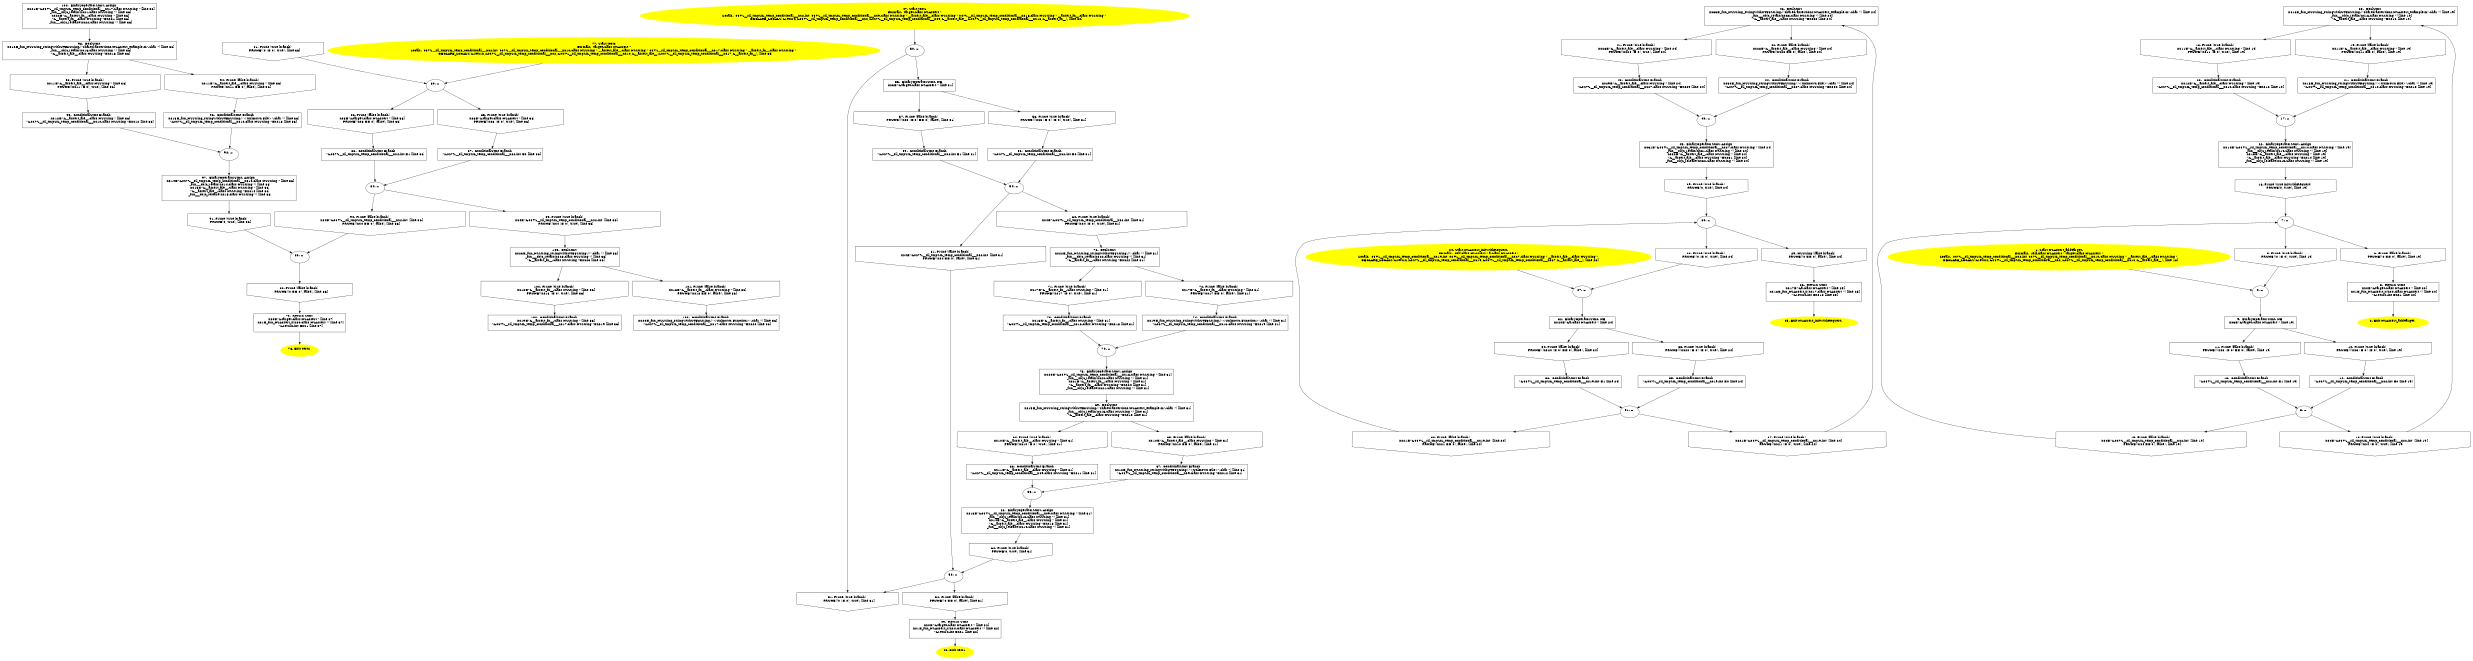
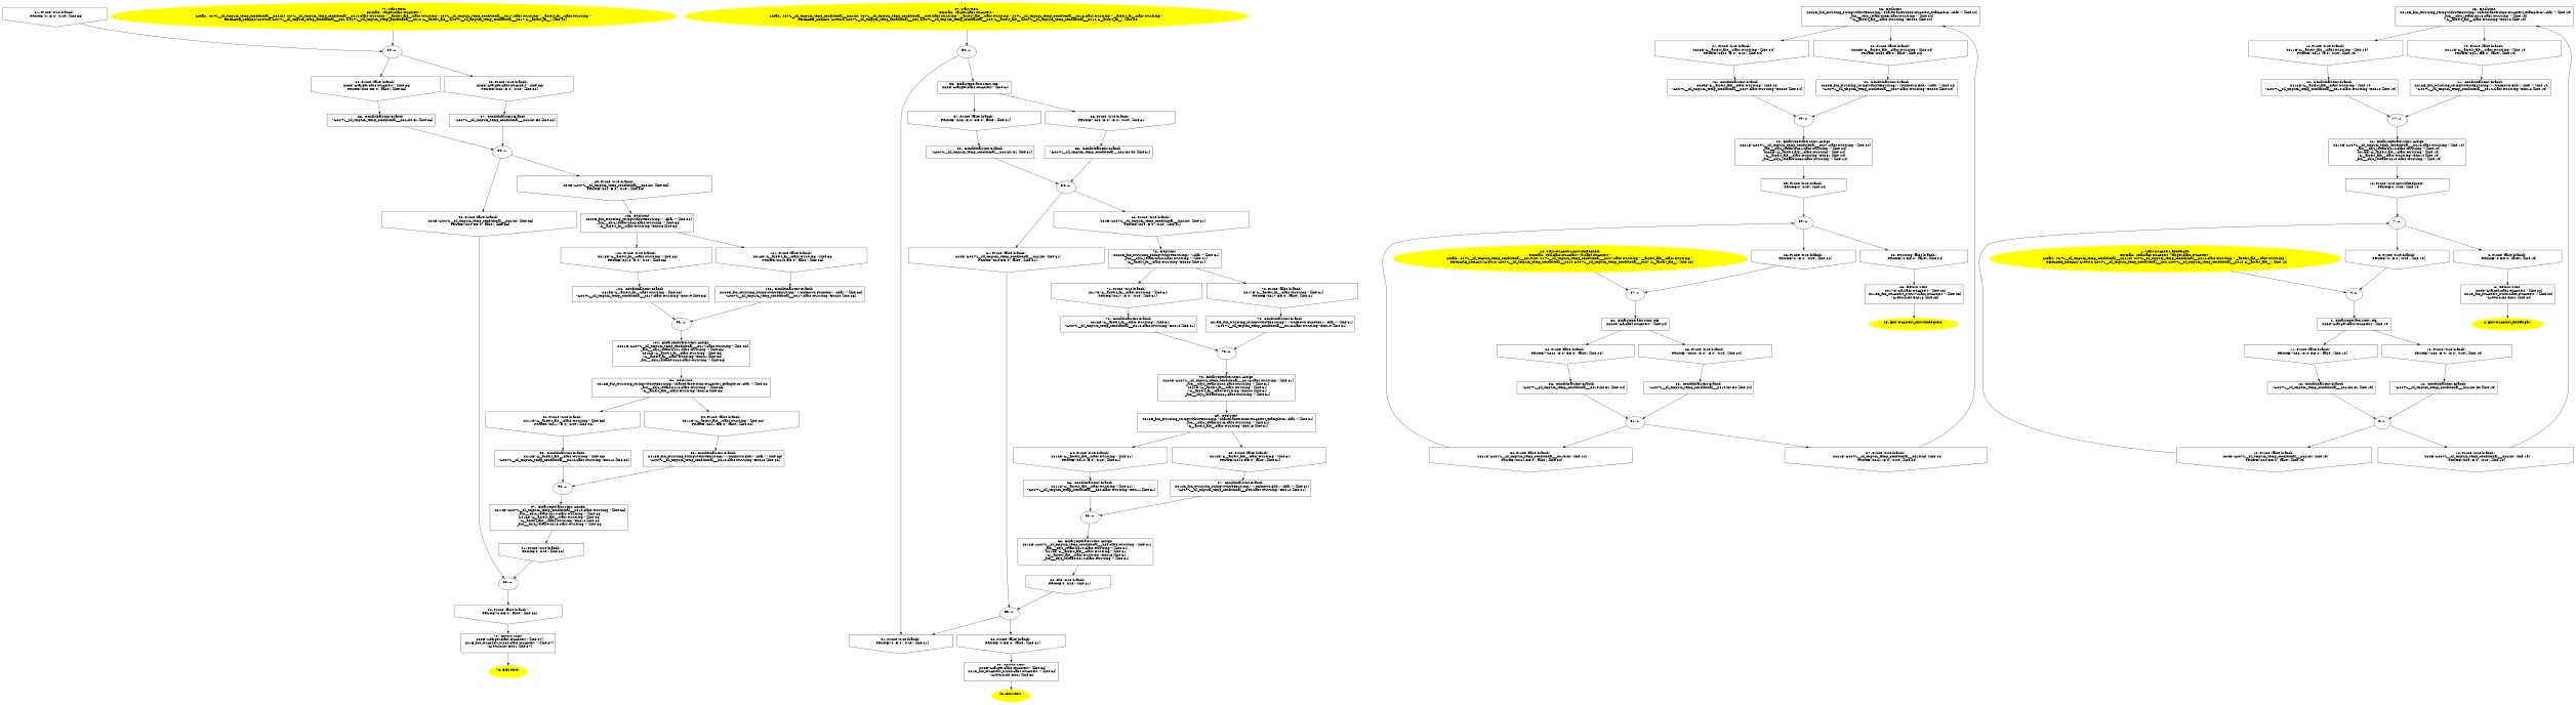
  digraph {
    node [shape=invhouse]
    n1 [label="105:  DeclStmt \n   n$23=_fun_NSString_stringWithUTF8String:(\"\":char *) [line 36]\n  _fun___objc_retain(n$23:class NSString *) [line 36]\n  *&__assert_fn__:class NSString *=n$23 [line 36]\n " shape=box]
    n2 [label="100: Prune (true branch) \n   n$18=*&__assert_fn__:class NSString * [line 36]\n  PRUNE((n$18 != 0), true); [line 36]\n "]
    n3 [label="101: Prune (false branch) \n   n$18=*&__assert_fn__:class NSString * [line 36]\n  PRUNE((n$18 == 0), false); [line 36]\n "]
    n4 [label="102:  ConditinalStmt Branch \n   n$19=*&__assert_fn__:class NSString * [line 36]\n  *&0$?%__sil_tmpSIL_temp_conditional___n$17:class NSString *=n$19 [line 36]\n " shape=box]
    n5 [label="103:  ConditinalStmt Branch \n   n$20=_fun_NSString_stringWithUTF8String:(\"<Unknown Function>\":char *) [line 36]\n  *&0$?%__sil_tmpSIL_temp_conditional___n$17:class NSString *=n$20 [line 36]\n " shape=box]
+   n6 [label="99: + \n  " shape=""]
    n7 [label="104:  BinaryOperatorStmt: Assign \n   n$21=*&0$?%__sil_tmpSIL_temp_conditional___n$17:class NSString * [line 36]\n  _fun___objc_retain(n$21:class NSString *) [line 36]\n  n$22=*&__assert_fn__:class NSString * [line 36]\n  *&__assert_fn__:class NSString *=n$21 [line 36]\n  _fun___objc_release(n$22:class NSString *) [line 36]\n " shape=box]
    n8 [label="98:  DeclStmt \n   n$16=_fun_NSString_stringWithUTF8String:(\"shared/assertions/NSAssert_example.m\":char *) [line 36]\n  _fun___objc_retain(n$16:class NSString *) [line 36]\n  *&__assert_file__:class NSString *=n$16 [line 36]\n " shape=box]
    n9 [label="93: Prune (true branch) \n   n$11=*&__assert_file__:class NSString * [line 36]\n  PRUNE((n$11 != 0), true); [line 36]\n "]
    n10 [label="94: Prune (false branch) \n   n$11=*&__assert_file__:class NSString * [line 36]\n  PRUNE((n$11 == 0), false); [line 36]\n "]
    n11 [label="95:  ConditinalStmt Branch \n   n$12=*&__assert_file__:class NSString * [line 36]\n  *&0$?%__sil_tmpSIL_temp_conditional___n$10:class NSString *=n$12 [line 36]\n " shape=box]
    n12 [label="96:  ConditinalStmt Branch \n   n$13=_fun_NSString_stringWithUTF8String:(\"<Unknown File>\":char *) [line 36]\n  *&0$?%__sil_tmpSIL_temp_conditional___n$10:class NSString *=n$13 [line 36]\n " shape=box]
    n13 [label="92: + \n  " shape=""]
    n14 [label="97:  BinaryOperatorStmt: Assign \n   n$14=*&0$?%__sil_tmpSIL_temp_conditional___n$10:class NSString * [line 36]\n  _fun___objc_retain(n$14:class NSString *) [line 36]\n  n$15=*&__assert_file__:class NSString * [line 36]\n  *&__assert_file__:class NSString *=n$14 [line 36]\n  _fun___objc_release(n$15:class NSString *) [line 36]\n " shape=box]
    n15 [label="91: Prune (true branch) \n   PRUNE(0, true); [line 36]\n "]
    n16 [label="83: + \n  " shape=""]
    n17 [label="82: Prune (false branch) \n   PRUNE((0 == 0), false); [line 36]\n "]
    n18 [label="81: Prune (true branch) \n   PRUNE((0 != 0), true); [line 36]\n "]
    n19 [label="80: + \n  " shape=""]
    n20 [label="79:  Return Stmt \n   n$0=*&target:class NSAssert * [line 37]\n  n$1=_fun_NSAssert_x(n$0:class NSAssert *) [line 37]\n  *&return:int =n$1 [line 37]\n " shape=box]
    n21 [label="90: Prune (false branch) \n   n$4=*&0$?%__sil_tmpSIL_temp_conditional___n$2:int  [line 36]\n  PRUNE((n$4 == 0), false); [line 36]\n "]
    n22 [label="89: Prune (true branch) \n   n$4=*&0$?%__sil_tmpSIL_temp_conditional___n$2:int  [line 36]\n  PRUNE((n$4 != 0), true); [line 36]\n "]
    n23 [label="88:  ConditinalStmt Branch \n   *&0$?%__sil_tmpSIL_temp_conditional___n$2:int =1 [line 36]\n " shape=box]
    n24 [label="84: + \n  " shape=""]
    n25 [label="87:  ConditinalStmt Branch \n   *&0$?%__sil_tmpSIL_temp_conditional___n$2:int =0 [line 36]\n " shape=box]
    n26 [label="86: Prune (false branch) \n   n$3=*&target:class NSAssert * [line 36]\n  PRUNE((n$3 == 0), false); [line 36]\n "]
    n27 [label="85: Prune (true branch) \n   n$3=*&target:class NSAssert * [line 36]\n  PRUNE((n$3 != 0), true); [line 36]\n "]
    n28 [color=yellow label="78: Exit test2 \n  " style=filled shape=""]
    n29 [color=yellow label="77: Start test2\nFormals:  target:class NSAssert *\nLocals:  0$?%__sil_tmpSIL_temp_conditional___n$2:int  0$?%__sil_tmpSIL_temp_conditional___n$10:class NSString * __assert_file__:class NSString * 0$?%__sil_tmpSIL_temp_conditional___n$17:class NSString * __assert_fn__:class NSString * \n   DECLARE_LOCALS(&return,&0$?%__sil_tmpSIL_temp_conditional___n$2,&0$?%__sil_tmpSIL_temp_conditional___n$10,&__assert_file__,&0$?%__sil_tmpSIL_temp_conditional___n$17,&__assert_fn__); [line 35]\n " style=filled shape=""]
    n30 [label="76:  DeclStmt \n   n$22=_fun_NSString_stringWithUTF8String:(\"\":char *) [line 31]\n  _fun___objc_retain(n$22:class NSString *) [line 31]\n  *&__assert_fn__:class NSString *=n$22 [line 31]\n " shape=box]
    n31 [label="71: Prune (true branch) \n   n$17=*&__assert_fn__:class NSString * [line 31]\n  PRUNE((n$17 != 0), true); [line 31]\n "]
    n32 [label="72: Prune (false branch) \n   n$17=*&__assert_fn__:class NSString * [line 31]\n  PRUNE((n$17 == 0), false); [line 31]\n "]
    n33 [label="73:  ConditinalStmt Branch \n   n$18=*&__assert_fn__:class NSString * [line 31]\n  *&0$?%__sil_tmpSIL_temp_conditional___n$16:class NSString *=n$18 [line 31]\n " shape=box]
    n34 [label="74:  ConditinalStmt Branch \n   n$19=_fun_NSString_stringWithUTF8String:(\"<Unknown Function>\":char *) [line 31]\n  *&0$?%__sil_tmpSIL_temp_conditional___n$16:class NSString *=n$19 [line 31]\n " shape=box]
    n35 [label="70: + \n  " shape=""]
    n36 [label="75:  BinaryOperatorStmt: Assign \n   n$20=*&0$?%__sil_tmpSIL_temp_conditional___n$16:class NSString * [line 31]\n  _fun___objc_retain(n$20:class NSString *) [line 31]\n  n$21=*&__assert_fn__:class NSString * [line 31]\n  *&__assert_fn__:class NSString *=n$20 [line 31]\n  _fun___objc_release(n$21:class NSString *) [line 31]\n " shape=box]
    n37 [label="69:  DeclStmt \n   n$15=_fun_NSString_stringWithUTF8String:(\"shared/assertions/NSAssert_example.m\":char *) [line 31]\n  _fun___objc_retain(n$15:class NSString *) [line 31]\n  *&__assert_file__:class NSString *=n$15 [line 31]\n " shape=box]
    n38 [label="64: Prune (true branch) \n   n$10=*&__assert_file__:class NSString * [line 31]\n  PRUNE((n$10 != 0), true); [line 31]\n "]
    n39 [label="65: Prune (false branch) \n   n$10=*&__assert_file__:class NSString * [line 31]\n  PRUNE((n$10 == 0), false); [line 31]\n "]
    n40 [label="66:  ConditinalStmt Branch \n   n$11=*&__assert_file__:class NSString * [line 31]\n  *&0$?%__sil_tmpSIL_temp_conditional___n$9:class NSString *=n$11 [line 31]\n " shape=box]
    n41 [label="67:  ConditinalStmt Branch \n   n$12=_fun_NSString_stringWithUTF8String:(\"<Unknown File>\":char *) [line 31]\n  *&0$?%__sil_tmpSIL_temp_conditional___n$9:class NSString *=n$12 [line 31]\n " shape=box]
    n42 [label="63: + \n  " shape=""]
    n43 [label="68:  BinaryOperatorStmt: Assign \n   n$13=*&0$?%__sil_tmpSIL_temp_conditional___n$9:class NSString * [line 31]\n  _fun___objc_retain(n$13:class NSString *) [line 31]\n  n$14=*&__assert_file__:class NSString * [line 31]\n  *&__assert_file__:class NSString *=n$13 [line 31]\n  _fun___objc_release(n$14:class NSString *) [line 31]\n " shape=box]
-   n44 [label="62: Prune (true branch) \n   PRUNE(0, true); [line 31]\n "]
+   n44 [label="62: File (true branch) \n   PRUNE(0, true); [line 31]\n "]
    n45 [label="53: + \n  " shape=""]
    n46 [label="51: Prune (true branch) \n   PRUNE((0 != 0), true); [line 31]\n "]
    n47 [label="52: Prune (false branch) \n   PRUNE((0 == 0), false); [line 31]\n "]
    n48 [label="49:  Return Stmt \n   n$0=*&target:class NSAssert * [line 32]\n  n$1=_fun_NSAssert_x(n$0:class NSAssert *) [line 32]\n  *&return:int =n$1 [line 32]\n " shape=box]
    n49 [label="61: Prune (false branch) \n   n$4=*&0$?%__sil_tmpSIL_temp_conditional___n$2:int  [line 31]\n  PRUNE((n$4 == 0), false); [line 31]\n "]
    n50 [label="60: Prune (true branch) \n   n$4=*&0$?%__sil_tmpSIL_temp_conditional___n$2:int  [line 31]\n  PRUNE((n$4 != 0), true); [line 31]\n "]
    n51 [label="59:  ConditinalStmt Branch \n   *&0$?%__sil_tmpSIL_temp_conditional___n$2:int =1 [line 31]\n " shape=box]
    n52 [label="54: + \n  " shape=""]
    n53 [label="58:  ConditinalStmt Branch \n   *&0$?%__sil_tmpSIL_temp_conditional___n$2:int =0 [line 31]\n " shape=box]
    n54 [label="57: Prune (false branch) \n   PRUNE(((n$3 != 0) == 0), false); [line 31]\n "]
    n55 [label="56: Prune (true branch) \n   PRUNE(((n$3 != 0) != 0), true); [line 31]\n "]
    n56 [label="55:  BinaryOperatorStmt: NE \n   n$3=*&target:class NSAssert * [line 31]\n " shape=box]
    n57 [label="50: + \n  " shape=""]
    n58 [color=yellow label="48: Exit test1 \n  " style=filled shape=""]
    n59 [color=yellow label="47: Start test1\nFormals:  target:class NSAssert *\nLocals:  0$?%__sil_tmpSIL_temp_conditional___n$2:int  0$?%__sil_tmpSIL_temp_conditional___n$9:class NSString * __assert_file__:class NSString * 0$?%__sil_tmpSIL_temp_conditional___n$16:class NSString * __assert_fn__:class NSString * \n   DECLARE_LOCALS(&return,&0$?%__sil_tmpSIL_temp_conditional___n$2,&0$?%__sil_tmpSIL_temp_conditional___n$9,&__assert_file__,&0$?%__sil_tmpSIL_temp_conditional___n$16,&__assert_fn__); [line 30]\n " style=filled shape=""]
    n60 [label="46:  DeclStmt \n   n$33=_fun_NSString_stringWithUTF8String:(\"shared/assertions/NSAssert_example.m\":char *) [line 24]\n  _fun___objc_retain(n$33:class NSString *) [line 24]\n  *&__assert_file__:class NSString *=n$33 [line 24]\n " shape=box]
    n61 [label="41: Prune (true branch) \n   n$28=*&__assert_file__:class NSString * [line 24]\n  PRUNE((n$28 != 0), true); [line 24]\n "]
    n62 [label="42: Prune (false branch) \n   n$28=*&__assert_file__:class NSString * [line 24]\n  PRUNE((n$28 == 0), false); [line 24]\n "]
    n63 [label="43:  ConditinalStmt Branch \n   n$29=*&__assert_file__:class NSString * [line 24]\n  *&0$?%__sil_tmpSIL_temp_conditional___n$27:class NSString *=n$29 [line 24]\n " shape=box]
    n64 [label="44:  ConditinalStmt Branch \n   n$30=_fun_NSString_stringWithUTF8String:(\"<Unknown File>\":char *) [line 24]\n  *&0$?%__sil_tmpSIL_temp_conditional___n$27:class NSString *=n$30 [line 24]\n " shape=box]
    n65 [label="40: + \n  " shape=""]
    n66 [label="45:  BinaryOperatorStmt: Assign \n   n$31=*&0$?%__sil_tmpSIL_temp_conditional___n$27:class NSString * [line 24]\n  _fun___objc_retain(n$31:class NSString *) [line 24]\n  n$32=*&__assert_file__:class NSString * [line 24]\n  *&__assert_file__:class NSString *=n$31 [line 24]\n  _fun___objc_release(n$32:class NSString *) [line 24]\n " shape=box]
    n67 [label="39: Prune (true branch) \n   PRUNE(0, true); [line 24]\n "]
    n68 [label="30: + \n  " shape=""]
    n69 [label="28: Prune (true branch) \n   PRUNE((0 != 0), true); [line 24]\n "]
    n70 [label="29: NSString (false branch) \n   PRUNE((0 == 0), false); [line 24]\n "]
    n71 [label="27: + \n  " shape=""]
    n72 [label="26:  Return Stmt \n   n$17=*&a:class NSAssert * [line 25]\n  n$18=_fun_NSAssert_x(n$17:class NSAssert *) [line 25]\n  *&return:int =n$18 [line 25]\n " shape=box]
    n73 [label="38: Prune (false branch) \n   n$21=*&0$?%__sil_tmpSIL_temp_conditional___n$19:int  [line 24]\n  PRUNE((n$21 == 0), false); [line 24]\n "]
    n74 [label="37: Prune (true branch) \n   n$21=*&0$?%__sil_tmpSIL_temp_conditional___n$19:int  [line 24]\n  PRUNE((n$21 != 0), true); [line 24]\n "]
    n75 [label="36:  ConditinalStmt Branch \n   *&0$?%__sil_tmpSIL_temp_conditional___n$19:int =1 [line 24]\n " shape=box]
    n76 [label="31: + \n  " shape=""]
    n77 [label="35:  ConditinalStmt Branch \n   *&0$?%__sil_tmpSIL_temp_conditional___n$19:int =0 [line 24]\n " shape=box]
    n78 [label="34: Prune (false branch) \n   PRUNE(((n$20 != 0) == 0), false); [line 24]\n "]
    n79 [label="33: Prune (true branch) \n   PRUNE(((n$20 != 0) != 0), true); [line 24]\n "]
    n80 [label="32:  BinaryOperatorStmt: NE \n   n$20=*&a:class NSAssert * [line 24]\n " shape=box]
    n81 [color=yellow label="25: Exit NSAssert_initWithRequest: \n  " style=filled shape=""]
    n82 [color=yellow label="24: Start NSAssert_initWithRequest:\nFormals:  self:class NSAssert * a:class NSAssert *\nLocals:  0$?%__sil_tmpSIL_temp_conditional___n$19:int  0$?%__sil_tmpSIL_temp_conditional___n$27:class NSString * __assert_file__:class NSString * \n   DECLARE_LOCALS(&return,&0$?%__sil_tmpSIL_temp_conditional___n$19,&0$?%__sil_tmpSIL_temp_conditional___n$27,&__assert_file__); [line 23]\n " style=filled shape=""]
    n83 [label="23:  DeclStmt \n   n$16=_fun_NSString_stringWithUTF8String:(\"shared/assertions/NSAssert_example.m\":char *) [line 19]\n  _fun___objc_retain(n$16:class NSString *) [line 19]\n  *&__assert_file__:class NSString *=n$16 [line 19]\n " shape=box]
    n84 [label="18: Prune (true branch) \n   n$11=*&__assert_file__:class NSString * [line 19]\n  PRUNE((n$11 != 0), true); [line 19]\n "]
    n85 [label="19: Prune (false branch) \n   n$11=*&__assert_file__:class NSString * [line 19]\n  PRUNE((n$11 == 0), false); [line 19]\n "]
    n86 [label="20:  ConditinalStmt Branch \n   n$12=*&__assert_file__:class NSString * [line 19]\n  *&0$?%__sil_tmpSIL_temp_conditional___n$10:class NSString *=n$12 [line 19]\n " shape=box]
    n87 [label="21:  ConditinalStmt Branch \n   n$13=_fun_NSString_stringWithUTF8String:(\"<Unknown File>\":char *) [line 19]\n  *&0$?%__sil_tmpSIL_temp_conditional___n$10:class NSString *=n$13 [line 19]\n " shape=box]
    n88 [label="17: + \n  " shape=""]
    n89 [label="22:  BinaryOperatorStmt: Assign \n   n$14=*&0$?%__sil_tmpSIL_temp_conditional___n$10:class NSString * [line 19]\n  _fun___objc_retain(n$14:class NSString *) [line 19]\n  n$15=*&__assert_file__:class NSString * [line 19]\n  *&__assert_file__:class NSString *=n$14 [line 19]\n  _fun___objc_release(n$15:class NSString *) [line 19]\n " shape=box]
    n90 [label="16: Prune (true initWithRequest) \n   PRUNE(0, true); [line 19]\n "]
    n91 [label="7: + \n  " shape=""]
    n92 [label="5: Prune (true branch) \n   PRUNE((0 != 0), true); [line 19]\n "]
    n93 [label="6: Prune (false branch) \n   PRUNE((0 == 0), false); [line 19]\n "]
    n94 [label="4: + \n  " shape=""]
    n95 [label="3:  Return Stmt \n   n$0=*&target:class NSAssert * [line 20]\n  n$1=_fun_NSAssert_x(n$0:class NSAssert *) [line 20]\n  *&return:int =n$1 [line 20]\n " shape=box]
    n96 [label="15: Prune (false branch) \n   n$4=*&0$?%__sil_tmpSIL_temp_conditional___n$2:int  [line 19]\n  PRUNE((n$4 == 0), false); [line 19]\n "]
    n97 [label="14: Prune (true branch) \n   n$4=*&0$?%__sil_tmpSIL_temp_conditional___n$2:int  [line 19]\n  PRUNE((n$4 != 0), true); [line 19]\n "]
    n98 [label="13:  ConditinalStmt Branch \n   *&0$?%__sil_tmpSIL_temp_conditional___n$2:int =1 [line 19]\n " shape=box]
    n99 [label="8: + \n  " shape=""]
    n100 [label="12:  ConditinalStmt Branch \n   *&0$?%__sil_tmpSIL_temp_conditional___n$2:int =0 [line 19]\n " shape=box]
    n101 [label="11: Prune (false branch) \n   PRUNE(((n$3 != 0) == 0), false); [line 19]\n "]
    n102 [label="10: Prune (true branch) \n   PRUNE(((n$3 != 0) != 0), true); [line 19]\n "]
    n103 [label="9:  BinaryOperatorStmt: NE \n   n$3=*&target:class NSAssert * [line 19]\n " shape=box]
    n104 [color=yellow label="2: Exit NSAssert_addTarget: \n  " style=filled shape=""]
    n105 [color=yellow label="1: Start NSAssert_addTarget:\nFormals:  self:class NSAssert * target:class NSAssert *\nLocals:  0$?%__sil_tmpSIL_temp_conditional___n$2:int  0$?%__sil_tmpSIL_temp_conditional___n$10:class NSString * __assert_file__:class NSString * \n   DECLARE_LOCALS(&return,&0$?%__sil_tmpSIL_temp_conditional___n$2,&0$?%__sil_tmpSIL_temp_conditional___n$10,&__assert_file__); [line 18]\n " style=filled shape=""]
    n1 -> n2
    n1 -> n3
    n2 -> n4
    n3 -> n5
+   n4 -> n6
+   n5 -> n6
+   n6 -> n7
    n7 -> n8
    n8 -> n9
    n8 -> n10
    n9 -> n11
    n10 -> n12
    n11 -> n13
    n12 -> n13
    n13 -> n14
    n14 -> n15
    n15 -> n16
    n16 -> n17
    n17 -> n20
    n18 -> n19
    n19 -> n26
    n19 -> n27
    n20 -> n28
    n21 -> n16
    n22 -> n1
    n23 -> n24
    n24 -> n21
    n24 -> n22
    n25 -> n24
    n26 -> n23
    n27 -> n25
    n29 -> n19
    n30 -> n31
    n30 -> n32
    n31 -> n33
    n32 -> n34
    n33 -> n35
    n34 -> n35
    n35 -> n36
    n36 -> n37
    n37 -> n38
    n37 -> n39
    n38 -> n40
    n39 -> n41
    n40 -> n42
    n41 -> n42
    n42 -> n43
    n43 -> n44
    n44 -> n45
    n45 -> n46
    n45 -> n47
    n47 -> n48
    n48 -> n58
    n49 -> n45
    n50 -> n30
    n51 -> n52
    n52 -> n49
    n52 -> n50
    n53 -> n52
    n54 -> n51
    n55 -> n53
    n56 -> n54
    n56 -> n55
    n57 -> n46
    n57 -> n56
    n59 -> n57
    n60 -> n61
    n60 -> n62
    n61 -> n63
    n62 -> n64
    n63 -> n65
    n64 -> n65
    n65 -> n66
    n66 -> n67
    n67 -> n68
    n68 -> n69
    n68 -> n70
    n69 -> n71
    n70 -> n72
    n71 -> n80
    n72 -> n81
    n73 -> n68
    n74 -> n60
    n75 -> n76
    n76 -> n73
    n76 -> n74
    n77 -> n76
    n78 -> n75
    n79 -> n77
    n80 -> n78
    n80 -> n79
    n82 -> n71
    n83 -> n84
    n83 -> n85
    n84 -> n86
    n85 -> n87
    n86 -> n88
    n87 -> n88
    n88 -> n89
    n89 -> n90
    n90 -> n91
    n91 -> n92
    n91 -> n93
    n92 -> n94
    n93 -> n95
    n94 -> n103
    n95 -> n104
    n96 -> n91
    n97 -> n83
    n98 -> n99
    n99 -> n96
    n99 -> n97
    n100 -> n99
    n101 -> n98
    n102 -> n100
    n103 -> n101
    n103 -> n102
    n105 -> n94
  }
